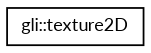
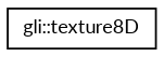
  digraph {
    rankdir=LR
    fontname=Lato
-   n1 [color=black fillcolor=white fontname=Lato fontsize=10 height=0.2 label="gli::texture2D" shape=record style=filled width=0.4]
+   n1 [color=black fillcolor=white fontname=Lato fontsize=10 height=0.2 label="gli::texture8D" shape=record style=filled width=0.4]
  }
